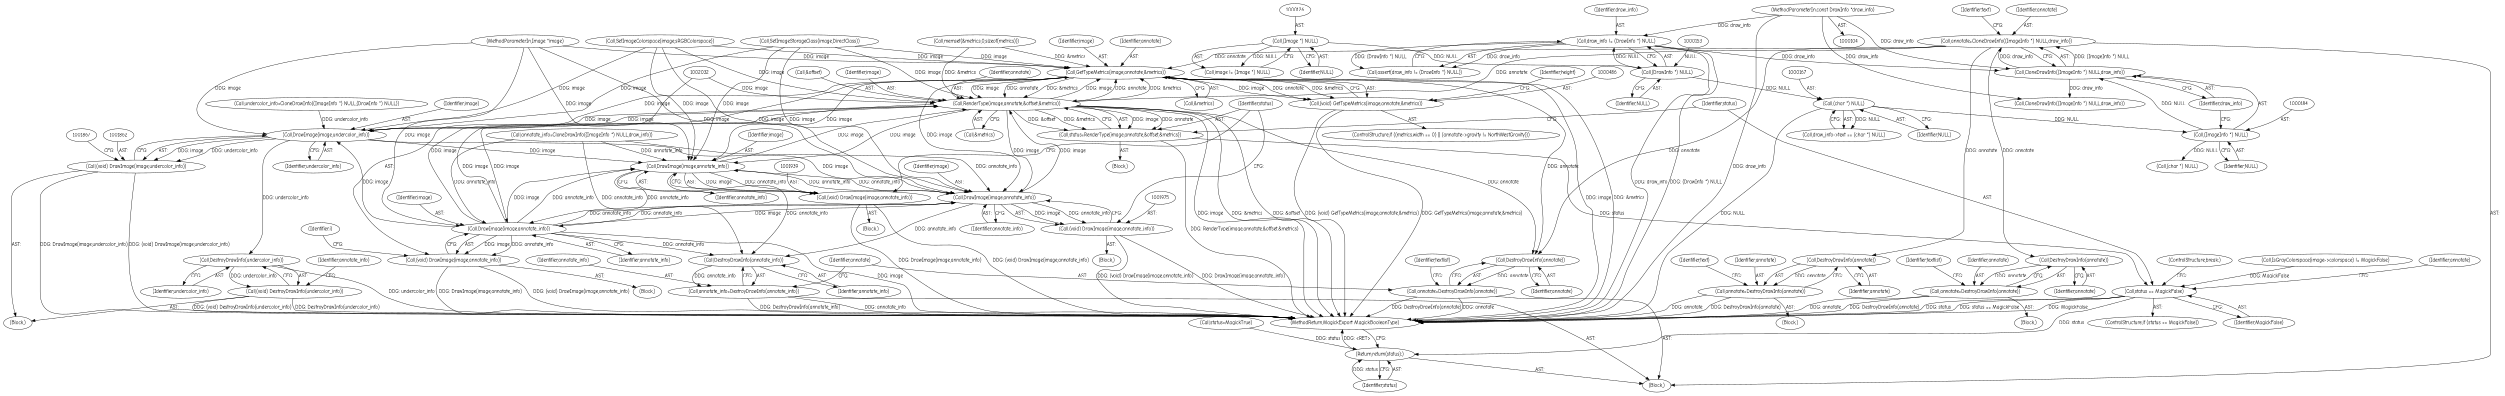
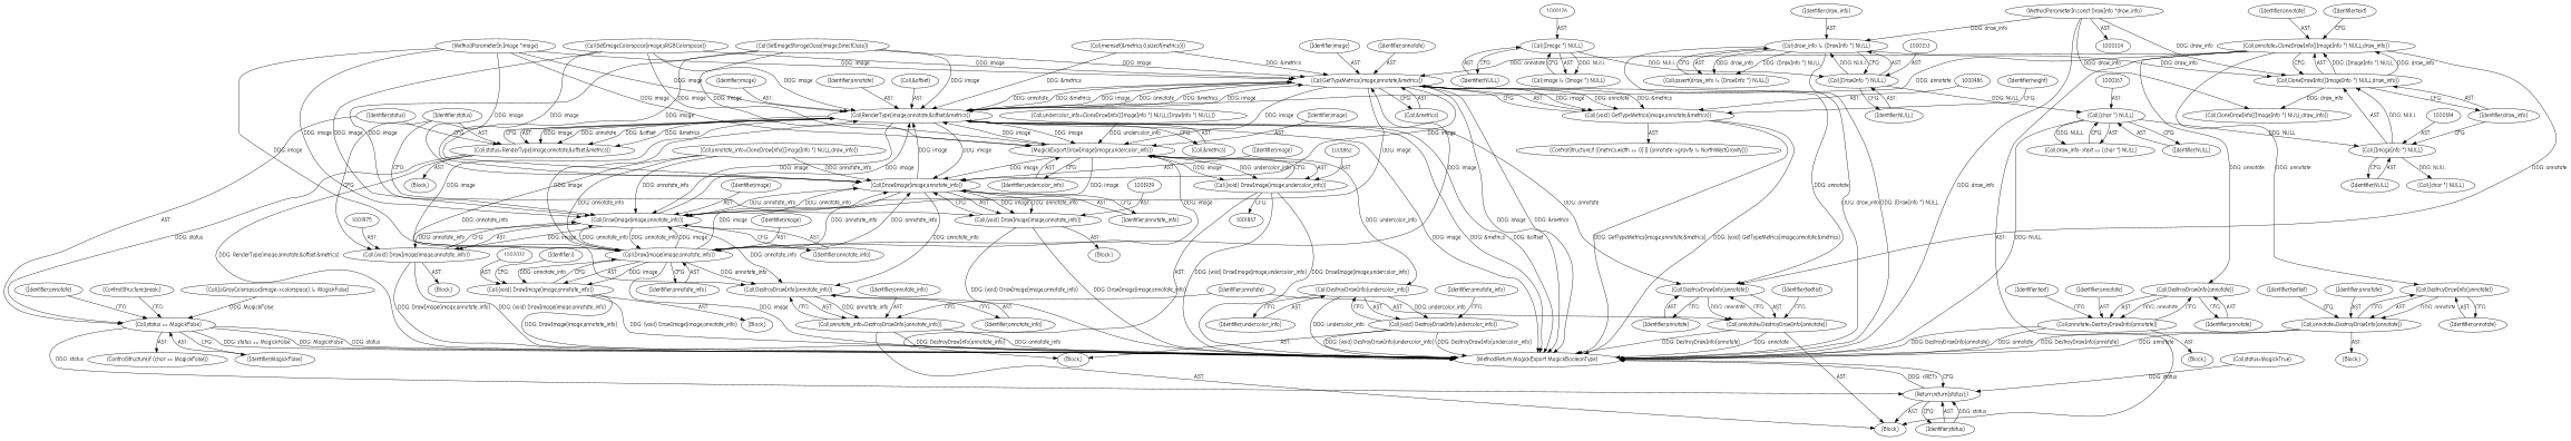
  digraph {
    fontname="Comic Neue"
    node [fontname="Comic Neue"]
    edge [fontname="Comic Neue"]
    n1 [label="(Call,annotate=CloneDrawInfo((ImageInfo *) NULL,draw_info))"]
    n2 [label="(Call,CloneDrawInfo((ImageInfo *) NULL,draw_info))"]
    n3 [label="(Call,DestroyDrawInfo(annotate))"]
    n4 [label="(Call,DestroyDrawInfo(annotate))"]
    n5 [label="(Call,GetTypeMetrics(image,annotate,&metrics))"]
    n6 [label="(Call,RenderType(image,annotate,&offset,&metrics))"]
    n7 [label="(Call,DestroyDrawInfo(annotate))"]
    n8 [label="(Block,)"]
    n9 [label="(Identifier,draw_info)"]
    n10 [label="(Call,CloneDrawInfo((ImageInfo *) NULL,draw_info))"]
    n11 [label="(Call,annotate=DestroyDrawInfo(annotate))"]
    n12 [label="(Identifier,annotate)"]
    n13 [label="(Call,annotate=DestroyDrawInfo(annotate))"]
    n14 [label="(Identifier,annotate)"]
    n15 [label="(MethodReturn,MagickExport MagickBooleanType)"]
    n16 [label="(Call,(void) GetTypeMetrics(image,annotate,&metrics))"]
-   n17 [label="(Call,DrawImage(image,undercolor_info))"]
+   n17 [label="(MagickExport,DrawImage(image,undercolor_info))"]
    n18 [label="(Call,DrawImage(image,annotate_info))"]
    n19 [label="(Call,DrawImage(image,annotate_info))"]
    n20 [label="(Call,&metrics)"]
    n21 [label="(Call,DrawImage(image,annotate_info))"]
    n22 [label="(Call,status=RenderType(image,annotate,&offset,&metrics))"]
    n23 [label="(Call,&metrics)"]
    n24 [label="(Call,annotate=DestroyDrawInfo(annotate))"]
    n25 [label="(Identifier,annotate)"]
    n26 [label="(Call,(ImageInfo *) NULL)"]
    n27 [label="(Call,(char *) NULL)"]
    n28 [label="(Identifier,NULL)"]
    n29 [label="(Call,(char *) NULL)"]
    n30 [label="(Identifier,NULL)"]
    n31 [label="(Call,draw_info->text == (char *) NULL)"]
    n32 [label="(Return,return(status);)"]
    n33 [label="(Call,(DrawInfo *) NULL)"]
    n34 [label="(Call,draw_info != (DrawInfo *) NULL)"]
    n35 [label="(Identifier,NULL)"]
    n36 [label="(Call,assert(draw_info != (DrawInfo *) NULL))"]
    n37 [label="(Call,(Image *) NULL)"]
    n38 [label="(Call,image != (Image *) NULL)"]
    n39 [label="(Identifier,NULL)"]
    n40 [label="(MethodParameterIn,const DrawInfo *draw_info)"]
    1000104
    n42 [label="(Block,)"]
    n43 [label="(Block,)"]
    n44 [label="(ControlStructure,if ((metrics.width == 0) || (annotate->gravity != NorthWestGravity)))"]
    n45 [label="(Call,(void) DrawImage(image,undercolor_info))"]
    n46 [label="(Call,DestroyDrawInfo(undercolor_info))"]
    n47 [label="(Identifier,undercolor_info)"]
    n48 [label="(Call,(void) DrawImage(image,annotate_info))"]
    n49 [label="(Call,DestroyDrawInfo(annotate_info))"]
    n50 [label="(Identifier,annotate_info)"]
    n51 [label="(Call,(void) DrawImage(image,annotate_info))"]
    n52 [label="(Identifier,annotate_info)"]
    n53 [label="(Block,)"]
    n54 [label="(Call,(void) DestroyDrawInfo(undercolor_info))"]
    n55 [label="(Identifier,undercolor_info)"]
    n56 [label="(Block,)"]
    n57 [label="(Call,(void) DrawImage(image,annotate_info))"]
    n58 [label="(Identifier,annotate_info)"]
    n59 [label="(Call,annotate_info=DestroyDrawInfo(annotate_info))"]
    n60 [label="(Identifier,annotate_info)"]
    n61 [label="(Block,)"]
    n62 [label="(Call,status == MagickFalse)"]
    n63 [label="(Block,)"]
    n64 [label="(Identifier,MagickFalse)"]
-   n65 [label="(ControlStructure,if (status == MagickFalse))"]
+   n65 [label="(ControlStructure,if (char == MagickFalse))"]
    n66 [label="(Identifier,status)"]
    n67 [label="(Block,)"]
    n68 [label="(Call,annotate_info=CloneDrawInfo((ImageInfo *) NULL,draw_info))"]
    n69 [label="(Identifier,annotate_info)"]
    n70 [label="(Identifier,annotate)"]
    n71 [label="(Identifier,image)"]
    n72 [label="(Identifier,annotate)"]
    n73 [label="(Identifier,image)"]
    n74 [label="(Call,SetImageStorageClass(image,DirectClass))"]
    n75 [label="(MethodParameterIn,Image *image)"]
    n76 [label="(Call,undercolor_info=CloneDrawInfo((ImageInfo *) NULL,(DrawInfo *) NULL))"]
    n77 [label="(Call,&offset)"]
    n78 [label="(Identifier,image)"]
    n79 [label="(Identifier,annotate)"]
    n80 [label="(Identifier,image)"]
    n81 [label="(Call,memset(&metrics,0,sizeof(metrics)))"]
    n82 [label="(Identifier,textlist)"]
    n83 [label="(Identifier,status)"]
    n84 [label="(Identifier,height)"]
    n85 [label="(Identifier,draw_info)"]
    n86 [label="(Identifier,image)"]
    n87 [label="(Identifier,text)"]
    n88 [label="(Call,SetImageColorspace(image,sRGBColorspace))"]
    n89 [label="(Identifier,i)"]
    n90 [label="(Call,IsGrayColorspace(image->colorspace) != MagickFalse)"]
    n91 [label="(Identifier,annotate_info)"]
    n92 [label="(Identifier,annotate)"]
    n93 [label="(Identifier,text)"]
    n94 [label="(Identifier,status)"]
    n95 [label="(Identifier,image)"]
    n96 [label="(Identifier,textlist)"]
    n97 [label="(Identifier,annotate)"]
    n98 [label="(Identifier,annotate)"]
    n99 [label="(ControlStructure,break;)"]
    n100 [label="(Identifier,annotate)"]
    n101 [label="(Call,status=MagickTrue)"]
    1000184
    1000167
    1000153
    1000126
    1000486
    1001862
    1001867
    1001939
    1001975
    1002032
    n1 -> n2 [label="CFG: "]
    n1 -> n3 [label="DDG: annotate"]
    n1 -> n4 [label="DDG: annotate"]
    n1 -> n5 [label="DDG: annotate"]
    n1 -> n6 [label="DDG: annotate"]
    n1 -> n7 [label="DDG: annotate"]
    n1 -> n8 [label="AST: "]
    n2 -> n1 [label="AST: "]
    n2 -> n1 [label="DDG: (ImageInfo *) NULL"]
    n2 -> n1 [label="DDG: draw_info"]
    n2 -> n9 [label="CFG: "]
    n2 -> n10 [label="DDG: draw_info"]
    n3 -> n11 [label="AST: "]
    n3 -> n11 [label="DDG: annotate"]
    n3 -> n12 [label="CFG: "]
    n4 -> n13 [label="AST: "]
    n4 -> n13 [label="DDG: annotate"]
    n4 -> n14 [label="CFG: "]
    n5 -> n6 [label="DDG: image"]
    n5 -> n6 [label="DDG: annotate"]
    n5 -> n6 [label="DDG: &metrics"]
    n5 -> n7 [label="DDG: annotate"]
    n5 -> n15 [label="DDG: image"]
    n5 -> n15 [label="DDG: &metrics"]
    n5 -> n16 [label="AST: "]
    n5 -> n16 [label="DDG: image"]
    n5 -> n16 [label="DDG: annotate"]
    n5 -> n16 [label="DDG: &metrics"]
    n5 -> n17 [label="DDG: image"]
    n5 -> n18 [label="DDG: image"]
    n5 -> n19 [label="DDG: image"]
    n5 -> n20 [label="CFG: "]
    n6 -> n5 [label="DDG: image"]
    n6 -> n5 [label="DDG: annotate"]
    n6 -> n5 [label="DDG: &metrics"]
    n6 -> n7 [label="DDG: annotate"]
    n6 -> n15 [label="DDG: image"]
    n6 -> n15 [label="DDG: &metrics"]
    n6 -> n15 [label="DDG: &offset"]
    n6 -> n17 [label="DDG: image"]
    n6 -> n18 [label="DDG: image"]
    n6 -> n19 [label="DDG: image"]
    n6 -> n21 [label="DDG: image"]
    n6 -> n22 [label="AST: "]
    n6 -> n22 [label="DDG: image"]
    n6 -> n22 [label="DDG: annotate"]
    n6 -> n22 [label="DDG: &offset"]
    n6 -> n22 [label="DDG: &metrics"]
    n6 -> n23 [label="CFG: "]
    n7 -> n24 [label="AST: "]
    n7 -> n24 [label="DDG: annotate"]
    n7 -> n25 [label="CFG: "]
    n9 -> n2 [label="AST: "]
    n9 -> n26 [label="CFG: "]
    n11 -> n3 [label="CFG: "]
    n11 -> n15 [label="DDG: DestroyDrawInfo(annotate)"]
    n11 -> n15 [label="DDG: annotate"]
    n11 -> n42 [label="AST: "]
    n12 -> n3 [label="AST: "]
    n13 -> n4 [label="CFG: "]
    n13 -> n15 [label="DDG: annotate"]
    n13 -> n15 [label="DDG: DestroyDrawInfo(annotate)"]
    n13 -> n43 [label="AST: "]
    n14 -> n4 [label="AST: "]
    n15 -> n32 [label="CFG: "]
    n16 -> n5 [label="CFG: "]
    n16 -> n15 [label="DDG: GetTypeMetrics(image,annotate,&metrics)"]
    n16 -> n15 [label="DDG: (void) GetTypeMetrics(image,annotate,&metrics)"]
    n16 -> n44 [label="AST: "]
    n17 -> n6 [label="DDG: image"]
    n17 -> n18 [label="DDG: image"]
    n17 -> n19 [label="DDG: image"]
    n17 -> n45 [label="AST: "]
    n17 -> n45 [label="DDG: image"]
    n17 -> n45 [label="DDG: undercolor_info"]
    n17 -> n46 [label="DDG: undercolor_info"]
    n17 -> n47 [label="CFG: "]
    n18 -> n6 [label="DDG: image"]
    n18 -> n19 [label="DDG: annotate_info"]
    n18 -> n21 [label="DDG: annotate_info"]
    n18 -> n48 [label="AST: "]
    n18 -> n48 [label="DDG: image"]
    n18 -> n48 [label="DDG: annotate_info"]
    n18 -> n49 [label="DDG: annotate_info"]
    n18 -> n50 [label="CFG: "]
    n19 -> n6 [label="DDG: image"]
    n19 -> n18 [label="DDG: annotate_info"]
    n19 -> n21 [label="DDG: annotate_info"]
    n19 -> n49 [label="DDG: annotate_info"]
    n19 -> n51 [label="AST: "]
    n19 -> n51 [label="DDG: image"]
    n19 -> n51 [label="DDG: annotate_info"]
    n19 -> n52 [label="CFG: "]
    n20 -> n5 [label="AST: "]
    n21 -> n5 [label="DDG: image"]
    n21 -> n6 [label="DDG: image"]
    n21 -> n15 [label="DDG: image"]
    n21 -> n17 [label="DDG: image"]
    n21 -> n18 [label="DDG: image"]
    n21 -> n18 [label="DDG: annotate_info"]
    n21 -> n19 [label="DDG: image"]
    n21 -> n19 [label="DDG: annotate_info"]
    n21 -> n49 [label="DDG: annotate_info"]
    n21 -> n57 [label="AST: "]
    n21 -> n57 [label="DDG: image"]
    n21 -> n57 [label="DDG: annotate_info"]
    n21 -> n58 [label="CFG: "]
    n22 -> n6 [label="CFG: "]
    n22 -> n15 [label="DDG: RenderType(image,annotate,&offset,&metrics)"]
    n22 -> n62 [label="DDG: status"]
    n22 -> n63 [label="AST: "]
    n23 -> n6 [label="AST: "]
    n24 -> n7 [label="CFG: "]
    n24 -> n8 [label="AST: "]
    n24 -> n15 [label="DDG: DestroyDrawInfo(annotate)"]
    n24 -> n15 [label="DDG: annotate"]
    n25 -> n7 [label="AST: "]
    n26 -> n2 [label="AST: "]
    n26 -> n2 [label="DDG: NULL"]
    n26 -> n27 [label="DDG: NULL"]
    n26 -> n28 [label="CFG: "]
    n28 -> n26 [label="AST: "]
    n29 -> n15 [label="DDG: NULL"]
    n29 -> n26 [label="DDG: NULL"]
    n29 -> n30 [label="CFG: "]
    n29 -> n31 [label="AST: "]
    n29 -> n31 [label="DDG: NULL"]
    n30 -> n29 [label="AST: "]
    n31 -> n29 [label="CFG: "]
    n32 -> n8 [label="AST: "]
    n32 -> n15 [label="DDG: <RET>"]
    n32 -> n66 [label="CFG: "]
    n33 -> n29 [label="DDG: NULL"]
    n33 -> n34 [label="AST: "]
    n33 -> n34 [label="DDG: NULL"]
    n33 -> n35 [label="CFG: "]
    n34 -> n2 [label="DDG: draw_info"]
    n34 -> n15 [label="DDG: draw_info"]
    n34 -> n15 [label="DDG: (DrawInfo *) NULL"]
    n34 -> n33 [label="CFG: "]
    n34 -> n36 [label="AST: "]
    n34 -> n36 [label="DDG: draw_info"]
    n34 -> n36 [label="DDG: (DrawInfo *) NULL"]
    n35 -> n33 [label="AST: "]
    n36 -> n34 [label="CFG: "]
    n37 -> n33 [label="DDG: NULL"]
    n37 -> n38 [label="AST: "]
    n37 -> n38 [label="DDG: NULL"]
    n37 -> n39 [label="CFG: "]
    n38 -> n37 [label="CFG: "]
    n39 -> n37 [label="AST: "]
    n40 -> n2 [label="DDG: draw_info"]
    n40 -> n10 [label="DDG: draw_info"]
    n40 -> n15 [label="DDG: draw_info"]
    n40 -> n34 [label="DDG: draw_info"]
    n40 -> 1000104 [label="AST: "]
    n45 -> n15 [label="DDG: DrawImage(image,undercolor_info)"]
    n45 -> n15 [label="DDG: (void) DrawImage(image,undercolor_info)"]
    n45 -> n17 [label="CFG: "]
    n45 -> n53 [label="AST: "]
    n46 -> n15 [label="DDG: undercolor_info"]
    n46 -> n54 [label="AST: "]
    n46 -> n54 [label="DDG: undercolor_info"]
    n46 -> n55 [label="CFG: "]
    n47 -> n17 [label="AST: "]
    n48 -> n15 [label="DDG: DrawImage(image,annotate_info)"]
    n48 -> n15 [label="DDG: (void) DrawImage(image,annotate_info)"]
    n48 -> n18 [label="CFG: "]
    n48 -> n56 [label="AST: "]
    n49 -> n59 [label="AST: "]
    n49 -> n59 [label="DDG: annotate_info"]
    n49 -> n60 [label="CFG: "]
    n50 -> n18 [label="AST: "]
    n51 -> n15 [label="DDG: (void) DrawImage(image,annotate_info)"]
    n51 -> n15 [label="DDG: DrawImage(image,annotate_info)"]
    n51 -> n19 [label="CFG: "]
    n51 -> n61 [label="AST: "]
    n52 -> n19 [label="AST: "]
    n54 -> n15 [label="DDG: DestroyDrawInfo(undercolor_info)"]
    n54 -> n15 [label="DDG: (void) DestroyDrawInfo(undercolor_info)"]
    n54 -> n46 [label="CFG: "]
    n54 -> n53 [label="AST: "]
    n55 -> n46 [label="AST: "]
    n57 -> n15 [label="DDG: DrawImage(image,annotate_info)"]
    n57 -> n15 [label="DDG: (void) DrawImage(image,annotate_info)"]
    n57 -> n21 [label="CFG: "]
    n57 -> n67 [label="AST: "]
    n58 -> n21 [label="AST: "]
    n59 -> n8 [label="AST: "]
    n59 -> n15 [label="DDG: DestroyDrawInfo(annotate_info)"]
    n59 -> n15 [label="DDG: annotate_info"]
    n59 -> n49 [label="CFG: "]
    n60 -> n49 [label="AST: "]
    n62 -> n15 [label="DDG: status == MagickFalse"]
    n62 -> n15 [label="DDG: MagickFalse"]
    n62 -> n15 [label="DDG: status"]
    n62 -> n32 [label="DDG: status"]
    n62 -> n64 [label="CFG: "]
    n62 -> n65 [label="AST: "]
    n64 -> n62 [label="AST: "]
    n66 -> n32 [label="AST: "]
    n66 -> n32 [label="DDG: status"]
    n68 -> n18 [label="DDG: annotate_info"]
    n68 -> n19 [label="DDG: annotate_info"]
    n68 -> n21 [label="DDG: annotate_info"]
    n68 -> n49 [label="DDG: annotate_info"]
    n69 -> n59 [label="AST: "]
    n70 -> n6 [label="AST: "]
    n71 -> n19 [label="AST: "]
    n72 -> n24 [label="AST: "]
    n72 -> n59 [label="CFG: "]
    n73 -> n5 [label="AST: "]
    n74 -> n5 [label="DDG: image"]
    n74 -> n6 [label="DDG: image"]
    n74 -> n17 [label="DDG: image"]
    n74 -> n18 [label="DDG: image"]
    n74 -> n19 [label="DDG: image"]
    n75 -> n5 [label="DDG: image"]
-   1002032 -> n6 [label="DDG: image"]
+   n75 -> n6 [label="DDG: image"]
    n75 -> n17 [label="DDG: image"]
    n75 -> n18 [label="DDG: image"]
    n75 -> n19 [label="DDG: image"]
    n75 -> n21 [label="DDG: image"]
    n76 -> n17 [label="DDG: undercolor_info"]
    n77 -> n6 [label="AST: "]
    n78 -> n17 [label="AST: "]
    n79 -> n13 [label="AST: "]
    n80 -> n18 [label="AST: "]
    n81 -> n5 [label="DDG: &metrics"]
    n81 -> n6 [label="DDG: &metrics"]
    n82 -> n24 [label="CFG: "]
    n83 -> n22 [label="AST: "]
    n83 -> n48 [label="CFG: "]
    n83 -> n51 [label="CFG: "]
    n84 -> n16 [label="CFG: "]
    n85 -> n34 [label="AST: "]
    n86 -> n21 [label="AST: "]
    n87 -> n1 [label="CFG: "]
    n88 -> n5 [label="DDG: image"]
    n88 -> n6 [label="DDG: image"]
    n88 -> n17 [label="DDG: image"]
    n88 -> n18 [label="DDG: image"]
    n88 -> n19 [label="DDG: image"]
    n89 -> n57 [label="CFG: "]
    n90 -> n62 [label="DDG: MagickFalse"]
    n91 -> n54 [label="CFG: "]
    n92 -> n1 [label="AST: "]
    n93 -> n11 [label="CFG: "]
    n94 -> n22 [label="CFG: "]
    n94 -> n62 [label="AST: "]
    n95 -> n6 [label="AST: "]
    n96 -> n13 [label="CFG: "]
    n97 -> n62 [label="CFG: "]
    n98 -> n11 [label="AST: "]
    n99 -> n62 [label="CFG: "]
    n100 -> n5 [label="AST: "]
    n101 -> n32 [label="DDG: status"]
    1000184 -> n26 [label="AST: "]
    1000167 -> n29 [label="AST: "]
-   1000153 -> n33 [label="NULL: "]
+   1000153 -> n33 [label="AST: "]
    1000126 -> n37 [label="AST: "]
    1000486 -> n16 [label="AST: "]
    1001862 -> n45 [label="AST: "]
-   1001867 -> n45 [label="CFG: "]
+   n45 -> 1001867 [label="CFG: "]
    1001939 -> n48 [label="AST: "]
    1001975 -> n51 [label="AST: "]
    1002032 -> n57 [label="AST: "]
  }
